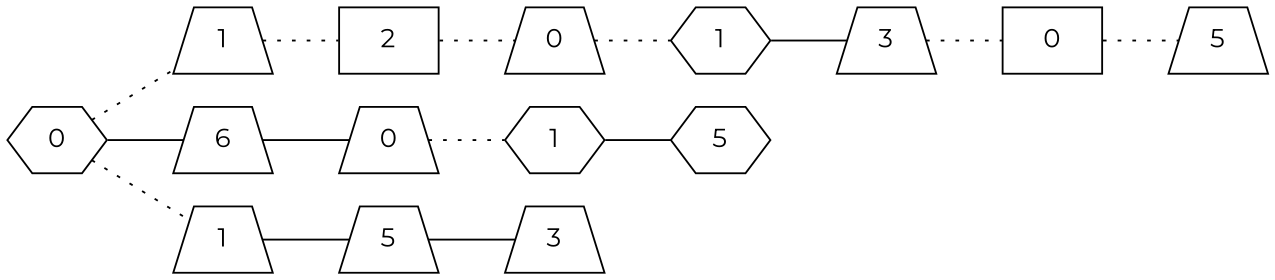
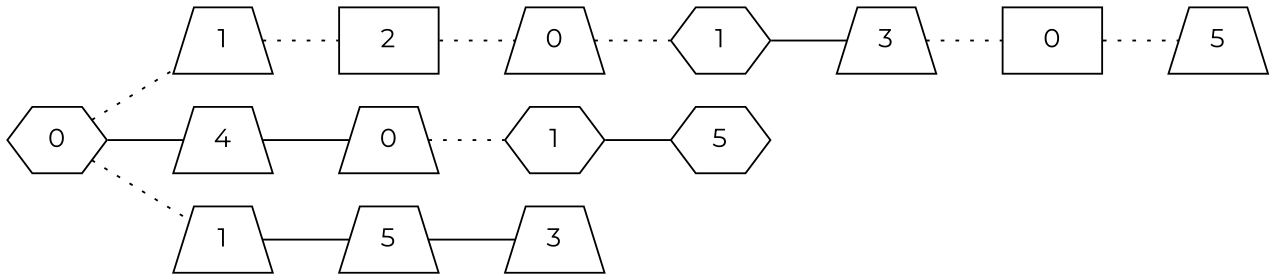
  graph {
    rankdir=LR
    fontname=Montserrat
    node [shape=trapezium fontname=Montserrat]
    edge [style=dotted fontname=Montserrat]
    n1 [label=0 shape=hexagon]
    n2 [label=1]
-   n3 [label=6]
+   n3 [label=4]
    n4 [label=1]
    n5 [label=2 shape=box]
    n6 [label=0]
    n7 [label=1 shape=hexagon]
    n8 [label=3]
    n9 [label=0 shape=box]
    n10 [label=5]
    n11 [label=0]
    n12 [label=1 shape=hexagon]
    n13 [label=5 shape=hexagon]
    n14 [label=5]
    n15 [label=3]
    n1 -- n2
    n1 -- n3 [style=""]
    n1 -- n4
    n2 -- n5
    n3 -- n11 [style=""]
    n4 -- n14 [style=""]
    n5 -- n6
    n6 -- n7
    n7 -- n8 [style=""]
    n8 -- n9
    n9 -- n10
    n11 -- n12
    n12 -- n13 [style=""]
    n14 -- n15 [style=""]
  }
